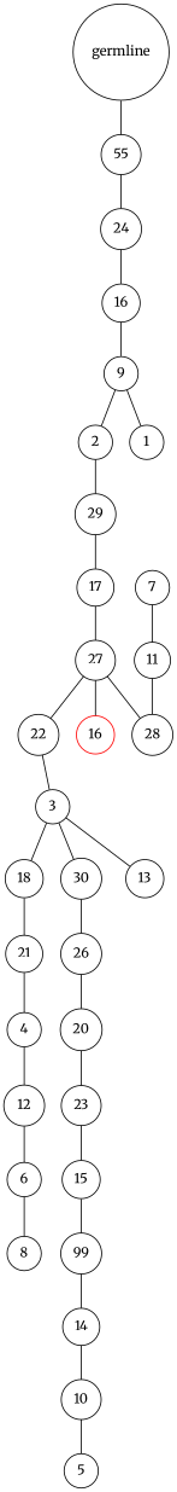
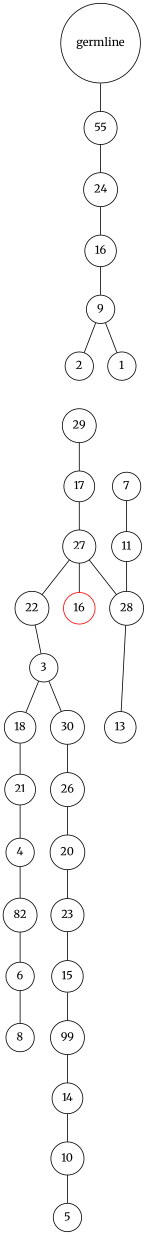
  graph {
    fontname=Merriweather
    rankdir=UD
    splines=line
    node [fontname=Merriweather shape=circle]
    edge [fontname=Merriweather]
    n1 [label=germline]
    n2 [label=55]
    n3 [label=24]
    n4 [label=16]
    n5 [label=9]
    n6 [label=2]
    n7 [label=1]
    n8 [label=29]
    n9 [label=17]
    n10 [label=27]
    n11 [color=red label=16]
    n12 [label=22]
    n13 [label=28]
    n14 [label=7]
    n15 [label=11]
    n16 [label=3]
    n17 [label=13]
    n18 [label=18]
    n19 [label=30]
    n20 [label=21]
    n21 [label=26]
    n22 [label=4]
-   n23 [label=12]
+   n23 [label=82]
    n24 [label=6]
    n25 [label=8]
    n26 [label=20]
    n27 [label=23]
    n28 [label=15]
    n29 [label=99]
    n30 [label=14]
    n31 [label=10]
    n32 [label=5]
    n1 -- n2
    n2 -- n3
    n3 -- n4
    n4 -- n5
    n5 -- n6
    n5 -- n7
-   n6 -- n8
    n8 -- n9
    n9 -- n10
    n10 -- n11
    n10 -- n12
    n10 -- n13
    n12 -- n16
-   n16 -- n17
+   n13 -- n17
    n14 -- n15
    n15 -- n13
    n16 -- n18
    n16 -- n19
    n18 -- n20
    n19 -- n21
    n20 -- n22
    n21 -- n26
    n22 -- n23
    n23 -- n24
    n24 -- n25
    n26 -- n27
    n27 -- n28
    n28 -- n29
    n29 -- n30
    n30 -- n31
    n31 -- n32
  }
